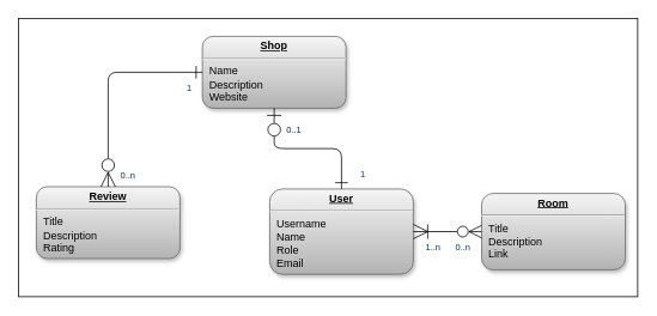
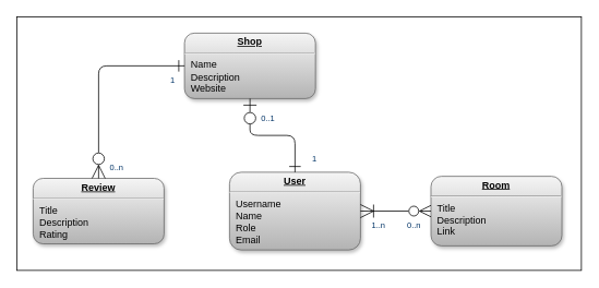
  <mxCell id="0" />
  <mxCell id="1" parent="0" />
  <mxCell id="2" value="" style="rounded=0;whiteSpace=wrap;html=1;fillColor=#FFFFFF;" vertex="1" parent="1"><mxGeometry x="20" y="20" width="690" height="310" as="geometry" /></mxCell>
- <mxCell id="3" value="&lt;p style=&quot;margin: 0px ; margin-top: 4px ; text-align: center ; text-decoration: underline&quot;&gt;&lt;strong&gt;&lt;font color=&quot;#000000&quot;&gt;User&lt;/font&gt;&lt;/strong&gt;&lt;/p&gt;&lt;hr&gt;&lt;p style=&quot;margin: 0px ; margin-left: 8px&quot;&gt;&lt;font color=&quot;#000000&quot;&gt;Username&lt;/font&gt;&lt;/p&gt;&lt;p style=&quot;margin: 0px ; margin-left: 8px&quot;&gt;&lt;font color=&quot;#000000&quot;&gt;Name&lt;/font&gt;&lt;/p&gt;&lt;p style=&quot;margin: 0px ; margin-left: 8px&quot;&gt;&lt;font color=&quot;#000000&quot;&gt;Role&lt;/font&gt;&lt;/p&gt;&lt;p style=&quot;margin: 0px ; margin-left: 8px&quot;&gt;&lt;font color=&quot;#000000&quot;&gt;Email&lt;/font&gt;&lt;br&gt;&lt;/p&gt;" style="verticalAlign=top;align=left;overflow=fill;fontSize=12;fontFamily=Helvetica;html=1;strokeColor=#666666;shadow=1;fillColor=#f5f5f5;spacingTop=2;spacingLeft=2;spacingBottom=2;spacingRight=2;rounded=1;gradientColor=#b3b3b3;" parent="1" vertex="1"><mxGeometry x="300" y="210" width="160" height="95" as="geometry" /></mxCell>
- <mxCell id="4" value="&lt;p style=&quot;margin: 4px 0px 0px ; text-decoration: underline&quot; align=&quot;center&quot;&gt;&lt;strong&gt;&lt;font color=&quot;#000000&quot;&gt;Review&lt;/font&gt;&lt;/strong&gt;&lt;/p&gt;&lt;hr align=&quot;left&quot;&gt;&lt;div align=&quot;left&quot;&gt;&lt;p style=&quot;margin: 0px ; margin-left: 8px&quot;&gt;&lt;font color=&quot;#000000&quot;&gt;Title&lt;br&gt;&lt;/font&gt;&lt;/p&gt;&lt;p style=&quot;margin: 0px ; margin-left: 8px&quot;&gt;&lt;font color=&quot;#000000&quot;&gt;Description&lt;br&gt;&lt;/font&gt;&lt;/p&gt;&lt;p style=&quot;margin: 0px ; margin-left: 8px&quot;&gt;&lt;font color=&quot;#000000&quot;&gt;Rating&lt;/font&gt;&lt;/p&gt;&lt;/div&gt;" style="verticalAlign=top;align=left;overflow=fill;fontSize=12;fontFamily=Helvetica;html=1;strokeColor=#666666;shadow=1;fillColor=#f5f5f5;spacingTop=2;spacingLeft=2;spacingBottom=2;spacingRight=2;rounded=1;gradientColor=#b3b3b3;" parent="1" vertex="1"><mxGeometry x="40" y="207.5" width="160" height="80" as="geometry" /></mxCell>
- <mxCell id="5" value="&lt;p style=&quot;margin: 0px ; margin-top: 4px ; text-align: center ; text-decoration: underline&quot;&gt;&lt;strong&gt;&lt;font color=&quot;#000000&quot;&gt;Room&lt;/font&gt;&lt;/strong&gt;&lt;/p&gt;&lt;hr&gt;&lt;div&gt;&lt;p style=&quot;margin: 0px ; margin-left: 8px&quot;&gt;&lt;font color=&quot;#000000&quot;&gt;Title&lt;br&gt;&lt;/font&gt;&lt;/p&gt;&lt;p style=&quot;margin: 0px ; margin-left: 8px&quot;&gt;&lt;font color=&quot;#000000&quot;&gt;Description&lt;br&gt;&lt;/font&gt;&lt;/p&gt;&lt;p style=&quot;margin: 0px ; margin-left: 8px&quot;&gt;&lt;font color=&quot;#000000&quot;&gt;Link&lt;/font&gt;&lt;br&gt;&lt;/p&gt;&lt;/div&gt;" style="verticalAlign=top;align=left;overflow=fill;fontSize=12;fontFamily=Helvetica;html=1;strokeColor=#666666;shadow=1;fillColor=#f5f5f5;spacingTop=2;spacingLeft=2;spacingBottom=2;spacingRight=2;rounded=1;gradientColor=#b3b3b3;glass=0;" parent="1" vertex="1"><mxGeometry x="536.18" y="215" width="160" height="85" as="geometry" /></mxCell>
+ <mxCell id="3" value="&lt;p style=&quot;margin: 0px ; margin-top: 4px ; text-align: center ; text-decoration: underline&quot;&gt;&lt;strong&gt;&lt;font color=&quot;#000000&quot;&gt;User&lt;/font&gt;&lt;/strong&gt;&lt;/p&gt;&lt;hr&gt;&lt;p style=&quot;margin: 0px ; margin-left: 8px&quot;&gt;&lt;font color=&quot;#000000&quot;&gt;Username&lt;/font&gt;&lt;/p&gt;&lt;p style=&quot;margin: 0px ; margin-left: 8px&quot;&gt;&lt;font color=&quot;#000000&quot;&gt;Name&lt;/font&gt;&lt;/p&gt;&lt;p style=&quot;margin: 0px ; margin-left: 8px&quot;&gt;&lt;font color=&quot;#000000&quot;&gt;Role&lt;/font&gt;&lt;/p&gt;&lt;p style=&quot;margin: 0px ; margin-left: 8px&quot;&gt;&lt;font color=&quot;#000000&quot;&gt;Email&lt;/font&gt;&lt;br&gt;&lt;/p&gt;" style="verticalAlign=top;align=left;overflow=fill;fontSize=12;fontFamily=Helvetica;html=1;strokeColor=#666666;shadow=1;fillColor=#f5f5f5;spacingTop=2;spacingLeft=2;spacingBottom=2;spacingRight=2;rounded=1;gradientColor=#b3b3b3;" parent="1" vertex="1"><mxGeometry x="280" y="210" width="160" height="95" as="geometry" /></mxCell>
+ <mxCell id="4" value="&lt;p style=&quot;margin: 4px 0px 0px ; text-decoration: underline&quot; align=&quot;center&quot;&gt;&lt;strong&gt;&lt;font color=&quot;#000000&quot;&gt;Review&lt;/font&gt;&lt;/strong&gt;&lt;/p&gt;&lt;hr align=&quot;left&quot;&gt;&lt;div align=&quot;left&quot;&gt;&lt;p style=&quot;margin: 0px ; margin-left: 8px&quot;&gt;&lt;font color=&quot;#000000&quot;&gt;Title&lt;br&gt;&lt;/font&gt;&lt;/p&gt;&lt;p style=&quot;margin: 0px ; margin-left: 8px&quot;&gt;&lt;font color=&quot;#000000&quot;&gt;Description&lt;br&gt;&lt;/font&gt;&lt;/p&gt;&lt;p style=&quot;margin: 0px ; margin-left: 8px&quot;&gt;&lt;font color=&quot;#000000&quot;&gt;Rating&lt;/font&gt;&lt;/p&gt;&lt;/div&gt;" style="verticalAlign=top;align=left;overflow=fill;fontSize=12;fontFamily=Helvetica;html=1;strokeColor=#666666;shadow=1;fillColor=#f5f5f5;spacingTop=2;spacingLeft=2;spacingBottom=2;spacingRight=2;rounded=1;gradientColor=#b3b3b3;" parent="1" vertex="1"><mxGeometry x="40" y="217.5" width="160" height="80" as="geometry" /></mxCell>
+ <mxCell id="5" value="&lt;p style=&quot;margin: 0px ; margin-top: 4px ; text-align: center ; text-decoration: underline&quot;&gt;&lt;strong&gt;&lt;font color=&quot;#000000&quot;&gt;Room&lt;/font&gt;&lt;/strong&gt;&lt;/p&gt;&lt;hr&gt;&lt;div&gt;&lt;p style=&quot;margin: 0px ; margin-left: 8px&quot;&gt;&lt;font color=&quot;#000000&quot;&gt;Title&lt;br&gt;&lt;/font&gt;&lt;/p&gt;&lt;p style=&quot;margin: 0px ; margin-left: 8px&quot;&gt;&lt;font color=&quot;#000000&quot;&gt;Description&lt;br&gt;&lt;/font&gt;&lt;/p&gt;&lt;p style=&quot;margin: 0px ; margin-left: 8px&quot;&gt;&lt;font color=&quot;#000000&quot;&gt;Link&lt;/font&gt;&lt;br&gt;&lt;/p&gt;&lt;/div&gt;" style="verticalAlign=top;align=left;overflow=fill;fontSize=12;fontFamily=Helvetica;html=1;strokeColor=#666666;shadow=1;fillColor=#f5f5f5;spacingTop=2;spacingLeft=2;spacingBottom=2;spacingRight=2;rounded=1;gradientColor=#b3b3b3;glass=0;" parent="1" vertex="1"><mxGeometry x="526.18" y="215" width="160" height="85" as="geometry" /></mxCell>
  <mxCell id="6" value="&lt;p style=&quot;margin: 0px ; margin-top: 4px ; text-align: center ; text-decoration: underline&quot;&gt;&lt;strong&gt;&lt;font color=&quot;#000000&quot;&gt;Shop&lt;/font&gt;&lt;/strong&gt;&lt;/p&gt;&lt;hr&gt;&lt;div&gt;&lt;p style=&quot;margin: 0px ; margin-left: 8px&quot;&gt;&lt;font color=&quot;#000000&quot;&gt;Name&lt;br&gt;&lt;/font&gt;&lt;/p&gt;&lt;p style=&quot;margin: 0px ; margin-left: 8px&quot;&gt;&lt;font color=&quot;#000000&quot;&gt;Description&lt;br&gt;&lt;/font&gt;&lt;/p&gt;&lt;p style=&quot;margin: 0px ; margin-left: 8px&quot;&gt;&lt;font color=&quot;#000000&quot;&gt;Website&lt;/font&gt;&lt;br&gt;&lt;/p&gt;&lt;/div&gt;" style="verticalAlign=top;align=left;overflow=fill;fontSize=12;fontFamily=Helvetica;html=1;strokeColor=#666666;shadow=1;fillColor=#f5f5f5;spacingTop=2;spacingLeft=5;spacingBottom=2;spacingRight=2;rounded=1;gradientColor=#b3b3b3;" parent="1" vertex="1"><mxGeometry x="225" y="40" width="160" height="80" as="geometry" /></mxCell>
  <mxCell id="7" value="" style="endArrow=ERone;endSize=12;startArrow=ERzeroToOne;startSize=14;startFill=0;edgeStyle=orthogonalEdgeStyle;spacingTop=2;spacingLeft=2;spacingBottom=2;spacingRight=2;exitX=0.5;exitY=1;exitDx=0;exitDy=0;entryX=0.5;entryY=0;entryDx=0;entryDy=0;endFill=0;rounded=1;strokeColor=#000000;" parent="1" source="6" target="3" edge="1"><mxGeometry x="719.36" y="130" as="geometry"><mxPoint x="700" y="480" as="sourcePoint" /><mxPoint x="650" y="630" as="targetPoint" /></mxGeometry></mxCell>
  <mxCell id="8" value="0..1" style="resizable=0;align=left;verticalAlign=top;labelBackgroundColor=#ffffff;fontSize=10;strokeColor=#003366;shadow=1;fillColor=#D4E1F5;fontColor=#003366;spacingTop=2;spacingLeft=2;spacingBottom=2;spacingRight=2;rounded=1;" parent="7" connectable="0" vertex="1"><mxGeometry x="-1" relative="1" as="geometry"><mxPoint x="10" y="10" as="offset" /></mxGeometry></mxCell>
  <mxCell id="9" value="1" style="resizable=0;align=right;verticalAlign=top;labelBackgroundColor=#ffffff;fontSize=10;strokeColor=#003366;shadow=1;fillColor=#D4E1F5;fontColor=#003366;spacingTop=2;spacingLeft=2;spacingBottom=2;spacingRight=2;rounded=1;" parent="7" connectable="0" vertex="1"><mxGeometry x="1" relative="1" as="geometry"><mxPoint x="30" y="-31" as="offset" /></mxGeometry></mxCell>
  <mxCell id="10" value="" style="endArrow=ERone;endSize=12;startArrow=ERzeroToMany;startSize=14;startFill=0;edgeStyle=orthogonalEdgeStyle;spacingTop=2;spacingLeft=2;spacingBottom=2;spacingRight=2;entryX=0;entryY=0.5;entryDx=0;entryDy=0;exitX=0.5;exitY=0;exitDx=0;exitDy=0;endFill=0;rounded=1;strokeColor=#000000;" parent="1" source="4" target="6" edge="1"><mxGeometry x="849.36" y="90" as="geometry"><mxPoint x="180" y="267.5" as="sourcePoint" /><mxPoint x="290" y="267.5" as="targetPoint" /></mxGeometry></mxCell>
  <mxCell id="11" value="0..n" style="resizable=0;align=left;verticalAlign=top;labelBackgroundColor=#ffffff;fontSize=10;strokeColor=#003366;shadow=1;fillColor=#D4E1F5;fontColor=#003366;spacingTop=2;spacingLeft=2;spacingBottom=2;spacingRight=2;rounded=1;" parent="10" connectable="0" vertex="1"><mxGeometry x="-1" relative="1" as="geometry"><mxPoint x="10" y="-27" as="offset" /></mxGeometry></mxCell>
  <mxCell id="12" value="1" style="resizable=0;align=right;verticalAlign=top;labelBackgroundColor=#ffffff;fontSize=10;strokeColor=#003366;shadow=1;fillColor=#D4E1F5;fontColor=#003366;spacingTop=2;spacingLeft=2;spacingBottom=2;spacingRight=2;direction=south;rounded=1;" parent="10" connectable="0" vertex="1"><mxGeometry x="1" relative="1" as="geometry"><mxPoint x="-9" y="3" as="offset" /></mxGeometry></mxCell>
  <mxCell id="13" value="" style="endArrow=ERzeroToMany;endSize=12;startArrow=ERoneToMany;startSize=14;startFill=0;edgeStyle=orthogonalEdgeStyle;spacingTop=2;spacingLeft=2;spacingBottom=2;spacingRight=2;exitX=1;exitY=0.5;exitDx=0;exitDy=0;endFill=0;entryX=0;entryY=0.5;entryDx=0;entryDy=0;rounded=1;strokeColor=#000000;" parent="1" source="3" target="5" edge="1"><mxGeometry x="1119.36" y="202.5" as="geometry"><mxPoint x="480" y="380" as="sourcePoint" /><mxPoint x="870" y="350" as="targetPoint" /></mxGeometry></mxCell>
  <mxCell id="14" value="1..n" style="resizable=0;align=left;verticalAlign=top;labelBackgroundColor=#ffffff;fontSize=10;strokeColor=#003366;shadow=1;fillColor=#D4E1F5;fontColor=#003366;spacingTop=2;spacingLeft=2;spacingBottom=2;spacingRight=2;rounded=1;" parent="13" connectable="0" vertex="1"><mxGeometry x="-1" relative="1" as="geometry"><mxPoint x="10" y="3" as="offset" /></mxGeometry></mxCell>
  <mxCell id="15" value="0..n" style="resizable=0;align=right;verticalAlign=top;labelBackgroundColor=#ffffff;fontSize=10;strokeColor=#003366;shadow=1;fillColor=#D4E1F5;fontColor=#003366;spacingTop=2;spacingLeft=2;spacingBottom=2;spacingRight=2;direction=south;rounded=1;" parent="13" connectable="0" vertex="1"><mxGeometry x="1" relative="1" as="geometry"><mxPoint x="-9" y="3" as="offset" /></mxGeometry></mxCell>
